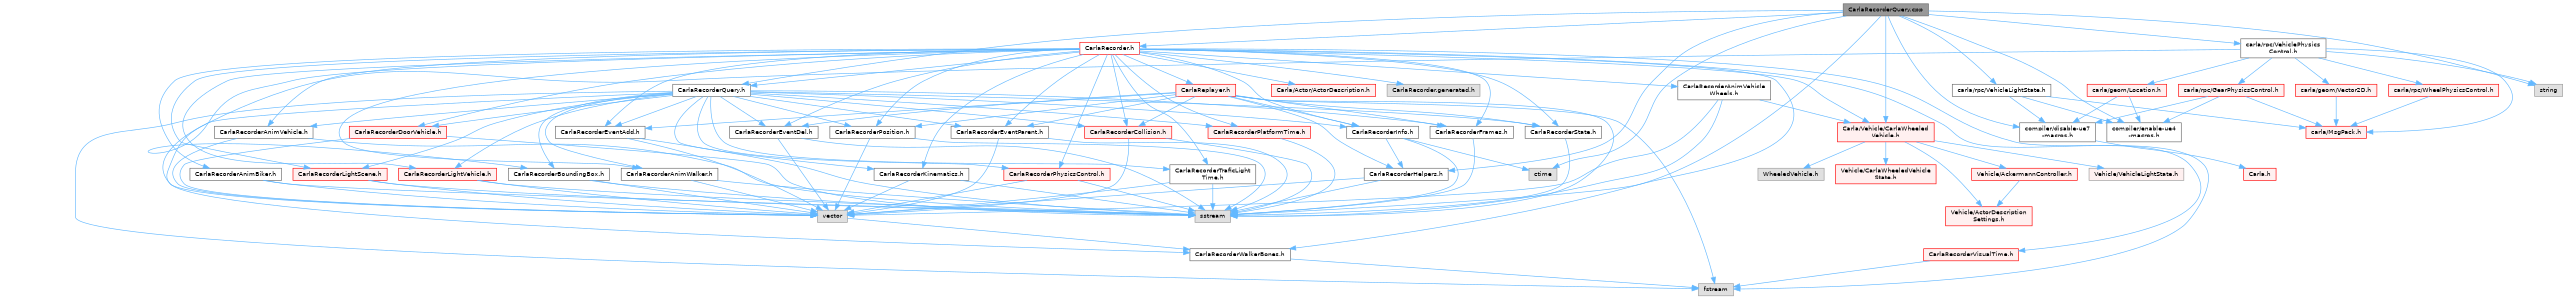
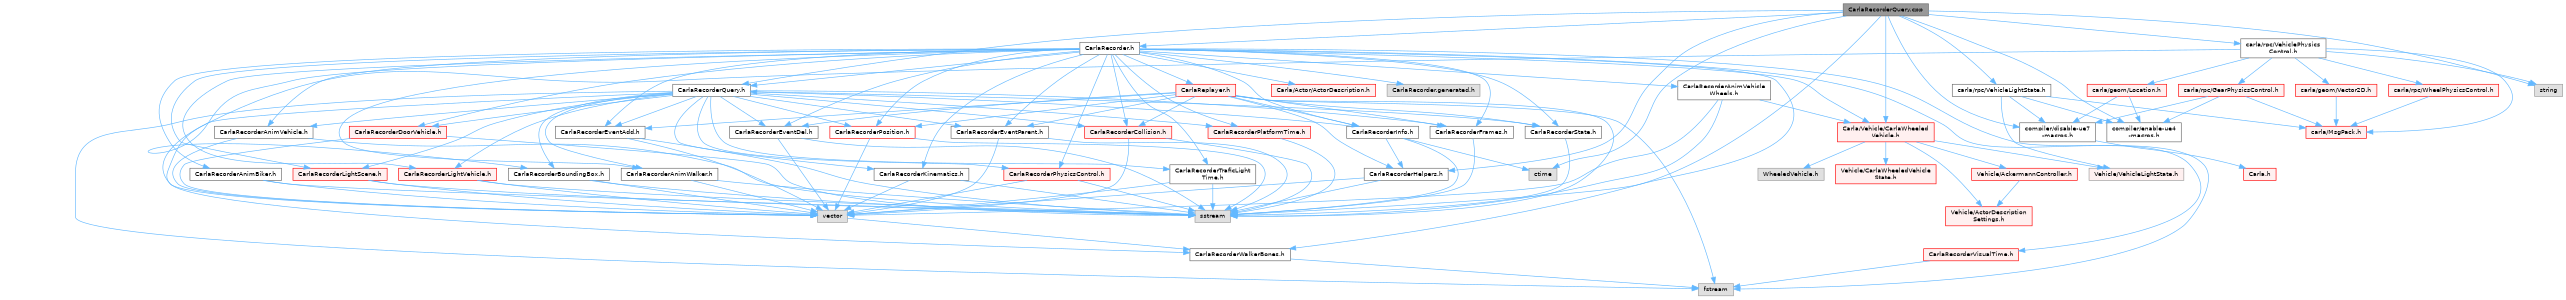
  digraph {
    node [color=grey40 fillcolor=white fontname=Helvetica fontsize=10 shape=box style=filled]
    edge [color=steelblue1 fontname=Helvetica fontsize=10 labelfontname=Helvetica labelfontsize=10 style=solid]
    n1 [color=gray40 fillcolor=grey60 fontcolor=black height=0.2 label="CarlaRecorderQuery.cpp" width=0.4]
    n2 [height=0.2 label="CarlaRecorderQuery.h" width=0.4]
    n3 [color=grey60 fillcolor="#E0E0E0" height=0.2 label=sstream width=0.4]
    n4 [height=0.2 label="CarlaRecorderHelpers.h" width=0.4]
    n5 [color=grey60 fillcolor="#E0E0E0" height=0.2 label=ctime width=0.4]
-   n6 [color=red height=0.2 label="CarlaRecorder.h" width=0.4]
+   n6 [height=0.2 label="CarlaRecorder.h" width=0.4]
    n7 [color=red fillcolor="#FFF0F0" height=0.2 label="Carla/Vehicle/CarlaWheeled\lVehicle.h" width=0.4]
    n8 [color=grey60 fillcolor="#E0E0E0" height=0.2 label=string width=0.4]
    n9 [height=0.2 label="compiler/disable-ue7\l-macros.h" width=0.4]
    n10 [height=0.2 label="carla/rpc/VehicleLightState.h" width=0.4]
    n11 [height=0.2 label="compiler/enable-ue4\l-macros.h" width=0.4]
    n12 [height=0.2 label="carla/rpc/VehiclePhysics\lControl.h" width=0.4]
    n13 [color=grey60 fillcolor="#E0E0E0" height=0.2 label=fstream width=0.4]
    n14 [height=0.2 label="CarlaRecorderTraficLight\lTime.h" width=0.4]
    n15 [color=red fillcolor="#FFF0F0" height=0.2 label="CarlaRecorderPhysicsControl.h" width=0.4]
    n16 [color=red fillcolor="#FFF0F0" height=0.2 label="CarlaRecorderPlatformTime.h" width=0.4]
    n17 [height=0.2 label="CarlaRecorderBoundingBox.h" width=0.4]
    n18 [height=0.2 label="CarlaRecorderKinematics.h" width=0.4]
    n19 [color=red fillcolor="#FFF0F0" height=0.2 label="CarlaRecorderLightScene.h" width=0.4]
    n20 [color=red fillcolor="#FFF0F0" height=0.2 label="CarlaRecorderLightVehicle.h" width=0.4]
    n21 [height=0.2 label="CarlaRecorderAnimWalker.h" width=0.4]
    n22 [height=0.2 label="CarlaRecorderAnimVehicle.h" width=0.4]
    n23 [color=red fillcolor="#FFF0F0" height=0.2 label="CarlaRecorderCollision.h" width=0.4]
    n24 [height=0.2 label="CarlaRecorderEventAdd.h" width=0.4]
    n25 [height=0.2 label="CarlaRecorderEventDel.h" width=0.4]
    n26 [height=0.2 label="CarlaRecorderEventParent.h" width=0.4]
    n27 [height=0.2 label="CarlaRecorderFrames.h" width=0.4]
    n28 [height=0.2 label="CarlaRecorderInfo.h" width=0.4]
-   n29 [height=0.2 label="CarlaRecorderPosition.h" width=0.4]
+   n29 [color=red height=0.2 label="CarlaRecorderPosition.h" width=0.4]
    n30 [height=0.2 label="CarlaRecorderState.h" width=0.4]
    n31 [height=0.2 label="CarlaRecorderWalkerBones.h" width=0.4]
    n32 [color=red fillcolor="#FFF0F0" height=0.2 label="CarlaRecorderDoorVehicle.h" width=0.4]
    n33 [color=grey60 fillcolor="#E0E0E0" height=0.2 label=vector width=0.4]
    n34 [color=red fillcolor="#FFF0F0" height=0.2 label="Carla/Actor/ActorDescription.h" width=0.4]
    n35 [height=0.2 label="CarlaRecorderAnimVehicle\lWheels.h" width=0.4]
    n36 [height=0.2 label="CarlaRecorderAnimBiker.h" width=0.4]
    n37 [color=red fillcolor="#FFF0F0" height=0.2 label="CarlaRecorderVisualTime.h" width=0.4]
    n38 [color=red fillcolor="#FFF0F0" height=0.2 label="CarlaReplayer.h" width=0.4]
    n39 [color=grey60 fillcolor="#E0E0E0" height=0.2 label="CarlaRecorder.generated.h" width=0.4]
    n40 [color=grey60 fillcolor="#E0E0E0" height=0.2 label="WheeledVehicle.h" width=0.4]
    n41 [color=red fillcolor="#FFF0F0" height=0.2 label="Vehicle/AckermannController.h" width=0.4]
    n42 [color=red fillcolor="#FFF0F0" height=0.2 label="Vehicle/ActorDescription\lSettings.h" width=0.4]
    n43 [color=red fillcolor="#FFF0F0" height=0.2 label="Vehicle/CarlaWheeledVehicle\lState.h" width=0.4]
    n44 [color=grey60 fillcolor="#FFF0F0" height=0.2 label="Vehicle/VehicleLightState.h" width=0.4]
    n45 [color=red fillcolor="#FFF0F0" height=0.2 label="Carla.h" width=0.4]
    n46 [color=red fillcolor="#FFF0F0" height=0.2 label="carla/MsgPack.h" width=0.4]
    n47 [color=red fillcolor="#FFF0F0" height=0.2 label="carla/geom/Location.h" width=0.4]
    n48 [color=red fillcolor="#FFF0F0" height=0.2 label="carla/geom/Vector2D.h" width=0.4]
    n49 [color=red fillcolor="#FFF0F0" height=0.2 label="carla/rpc/GearPhysicsControl.h" width=0.4]
    n50 [color=red fillcolor="#FFF0F0" height=0.2 label="carla/rpc/WheelPhysicsControl.h" width=0.4]
    n1 -> n2
    n1 -> n3
    n1 -> n4
    n1 -> n5
    n1 -> n6
    n1 -> n7
    n1 -> n8
    n1 -> n9
    n1 -> n10
    n1 -> n11
    n1 -> n12
    n2 -> n13
    n2 -> n14
    n2 -> n15
    n2 -> n16
    n2 -> n17
    n2 -> n18
    n2 -> n19
    n2 -> n20
    n2 -> n21
    n2 -> n22
    n2 -> n23
    n2 -> n24
    n2 -> n25
    n2 -> n26
    n2 -> n27
-   n2 -> n28
+   n28 -> n2
    n2 -> n29
    n2 -> n30
    n2 -> n31
    n2 -> n32
    n4 -> n3
    n4 -> n33
    n6 -> n2
    n6 -> n7
    n6 -> n13
    n6 -> n14
    n6 -> n15
    n6 -> n16
    n6 -> n17
    n6 -> n18
    n6 -> n19
    n6 -> n20
    n6 -> n21
    n6 -> n22
    n6 -> n23
    n6 -> n24
    n6 -> n25
    n6 -> n26
    n6 -> n27
    n6 -> n28
    n6 -> n29
    n6 -> n30
    n6 -> n31
    n6 -> n32
    n6 -> n34
    n6 -> n35
    n6 -> n36
    n6 -> n37
    n6 -> n38
    n6 -> n39
    n7 -> n40
    n7 -> n41
    n7 -> n42
    n7 -> n43
    n7 -> n44
    n9 -> n45
    n10 -> n9
    n10 -> n11
+   n10 -> n44
    n10 -> n46
    n12 -> n8
    n12 -> n33
    n12 -> n46
    n12 -> n47
    n12 -> n48
    n12 -> n49
    n12 -> n50
    n14 -> n3
    n14 -> n33
    n15 -> n3
    n15 -> n33
    n16 -> n3
    n17 -> n3
    n17 -> n33
    n18 -> n3
    n18 -> n33
    n19 -> n3
    n19 -> n33
    n20 -> n3
    n20 -> n33
    n21 -> n3
    n21 -> n33
    n22 -> n3
    n22 -> n33
    n23 -> n3
    n23 -> n33
    n24 -> n3
    n24 -> n33
    n25 -> n3
    n25 -> n33
    n26 -> n3
    n26 -> n33
    n27 -> n3
    n28 -> n3
    n28 -> n4
    n28 -> n5
    n29 -> n3
    n29 -> n33
    n30 -> n3
    n31 -> n13
    n32 -> n3
    n32 -> n33
    n33 -> n31
    n35 -> n3
    n35 -> n7
    n35 -> n33
    n36 -> n3
    n36 -> n33
    n37 -> n13
    n38 -> n3
    n38 -> n4
    n38 -> n13
    n38 -> n23
    n38 -> n24
    n38 -> n25
    n38 -> n26
    n38 -> n27
    n38 -> n28
    n38 -> n29
    n38 -> n30
    n41 -> n42
    n47 -> n9
    n47 -> n11
    n48 -> n46
    n49 -> n9
    n49 -> n11
    n49 -> n46
    n50 -> n46
  }
